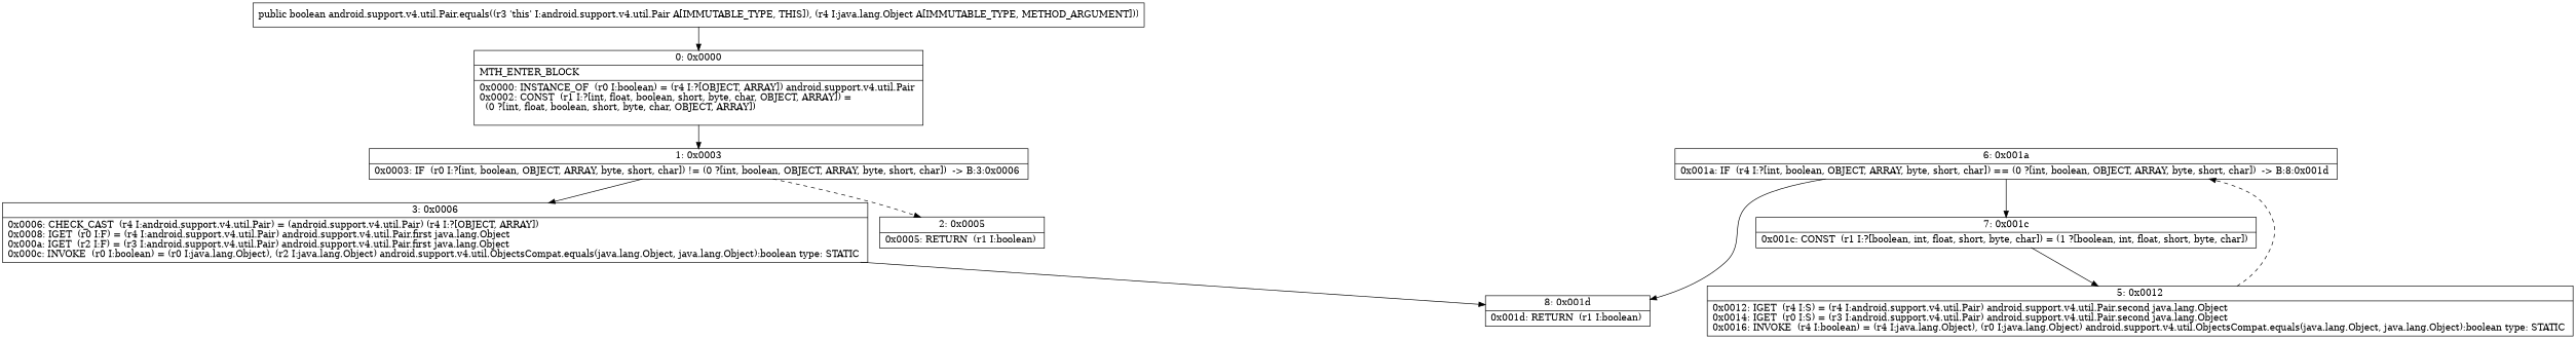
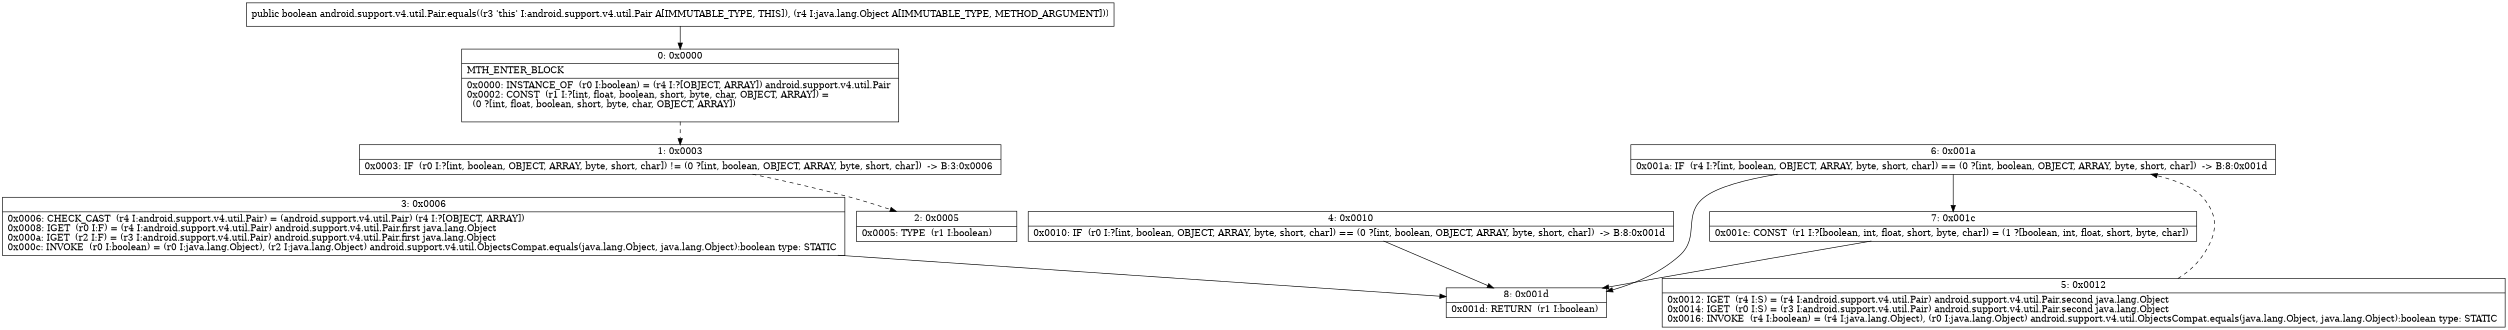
  digraph {
    node [shape=record]
    n1 [label="{0\:\ 0x0000|MTH_ENTER_BLOCK\l|0x0000: INSTANCE_OF  (r0 I:boolean) = (r4 I:?[OBJECT, ARRAY]) android.support.v4.util.Pair \l0x0002: CONST  (r1 I:?[int, float, boolean, short, byte, char, OBJECT, ARRAY]) = \l  (0 ?[int, float, boolean, short, byte, char, OBJECT, ARRAY])\l \l}"]
    n2 [label="{1\:\ 0x0003|0x0003: IF  (r0 I:?[int, boolean, OBJECT, ARRAY, byte, short, char]) != (0 ?[int, boolean, OBJECT, ARRAY, byte, short, char])  \-\> B:3:0x0006 \l}"]
-   n3 [label="{2\:\ 0x0005|0x0005: RETURN  (r1 I:boolean) \l}"]
+   n3 [label="{2\:\ 0x0005|0x0005: TYPE  (r1 I:boolean) \l}"]
    n4 [label="{3\:\ 0x0006|0x0006: CHECK_CAST  (r4 I:android.support.v4.util.Pair) = (android.support.v4.util.Pair) (r4 I:?[OBJECT, ARRAY]) \l0x0008: IGET  (r0 I:F) = (r4 I:android.support.v4.util.Pair) android.support.v4.util.Pair.first java.lang.Object \l0x000a: IGET  (r2 I:F) = (r3 I:android.support.v4.util.Pair) android.support.v4.util.Pair.first java.lang.Object \l0x000c: INVOKE  (r0 I:boolean) = (r0 I:java.lang.Object), (r2 I:java.lang.Object) android.support.v4.util.ObjectsCompat.equals(java.lang.Object, java.lang.Object):boolean type: STATIC \l}"]
    n5 [label="{8\:\ 0x001d|0x001d: RETURN  (r1 I:boolean) \l}"]
+   n6 [label="{4\:\ 0x0010|0x0010: IF  (r0 I:?[int, boolean, OBJECT, ARRAY, byte, short, char]) == (0 ?[int, boolean, OBJECT, ARRAY, byte, short, char])  \-\> B:8:0x001d \l}"]
    n7 [label="{5\:\ 0x0012|0x0012: IGET  (r4 I:S) = (r4 I:android.support.v4.util.Pair) android.support.v4.util.Pair.second java.lang.Object \l0x0014: IGET  (r0 I:S) = (r3 I:android.support.v4.util.Pair) android.support.v4.util.Pair.second java.lang.Object \l0x0016: INVOKE  (r4 I:boolean) = (r4 I:java.lang.Object), (r0 I:java.lang.Object) android.support.v4.util.ObjectsCompat.equals(java.lang.Object, java.lang.Object):boolean type: STATIC \l}"]
    n8 [label="{6\:\ 0x001a|0x001a: IF  (r4 I:?[int, boolean, OBJECT, ARRAY, byte, short, char]) == (0 ?[int, boolean, OBJECT, ARRAY, byte, short, char])  \-\> B:8:0x001d \l}"]
    n9 [label="{7\:\ 0x001c|0x001c: CONST  (r1 I:?[boolean, int, float, short, byte, char]) = (1 ?[boolean, int, float, short, byte, char]) \l}"]
    n10 [label="{public boolean android.support.v4.util.Pair.equals((r3 'this' I:android.support.v4.util.Pair A[IMMUTABLE_TYPE, THIS]), (r4 I:java.lang.Object A[IMMUTABLE_TYPE, METHOD_ARGUMENT])) }"]
-   n1 -> n2
+   n1 -> n2 [style=dashed]
    n2 -> n3 [style=dashed]
-   n2 -> n4
    n4 -> n5
+   n6 -> n5
    n7 -> n8 [style=dashed]
    n8 -> n5
    n8 -> n9 [style=solid]
-   n9 -> n7
+   n9 -> n5
    n10 -> n1
  }
